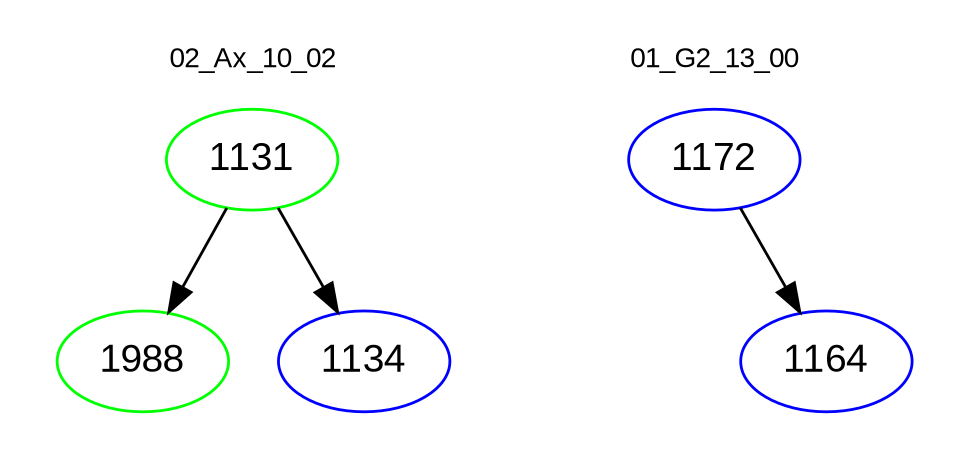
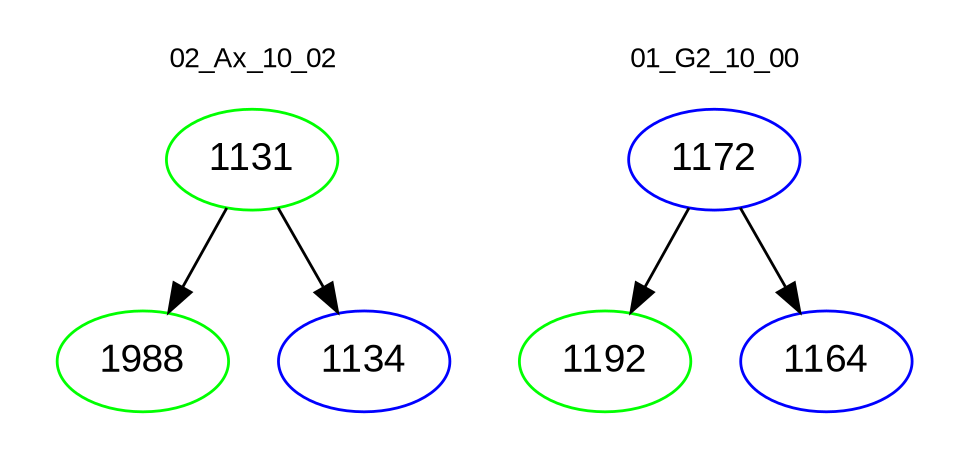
  digraph {
    fontname="Liberation Sans"
    node [color=green fontname="Liberation Sans"]
    edge [color=black fontname="Liberation Sans"]
    n1 [label=1131]
    n2 [label=1988]
    n3 [color=blue label=1134]
    n4 [color=blue label=1172]
+   n5 [label=1192]
    n6 [color=blue label=1164]
    subgraph cluster_1 {
      color=white
      fontsize=10
      label="02_Ax_10_02"
      n1
      n2
      n3
    }
    subgraph cluster_2 {
      color=white
      fontsize=10
-     label="01_G2_13_00"
+     label="01_G2_10_00"
      n4
+     n5
      n6
    }
    n1 -> n2
    n1 -> n3
+   n4 -> n5
    n4 -> n6
  }
